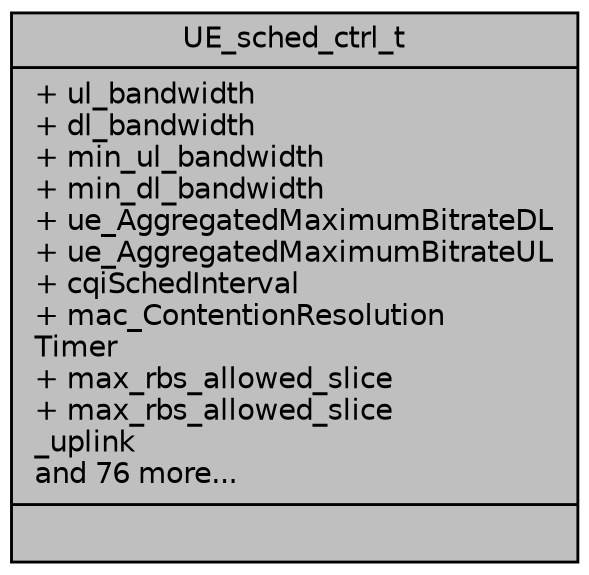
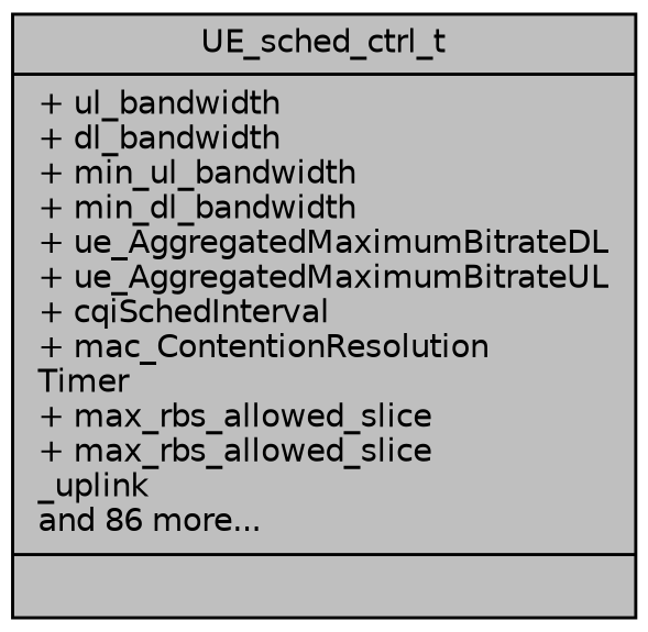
  digraph {
-   n1 [color=black fillcolor=grey75 fontcolor=black fontname=Helvetica fontsize=10 height=0.2 label="{UE_sched_ctrl_t\n|+ ul_bandwidth\l+ dl_bandwidth\l+ min_ul_bandwidth\l+ min_dl_bandwidth\l+ ue_AggregatedMaximumBitrateDL\l+ ue_AggregatedMaximumBitrateUL\l+ cqiSchedInterval\l+ mac_ContentionResolution\lTimer\l+ max_rbs_allowed_slice\l+ max_rbs_allowed_slice\l_uplink\land 76 more...\l|}" shape=record style=filled width=0.4]
+   n1 [color=black fillcolor=grey75 fontcolor=black fontname=Helvetica fontsize=10 height=0.2 label="{UE_sched_ctrl_t\n|+ ul_bandwidth\l+ dl_bandwidth\l+ min_ul_bandwidth\l+ min_dl_bandwidth\l+ ue_AggregatedMaximumBitrateDL\l+ ue_AggregatedMaximumBitrateUL\l+ cqiSchedInterval\l+ mac_ContentionResolution\lTimer\l+ max_rbs_allowed_slice\l+ max_rbs_allowed_slice\l_uplink\land 86 more...\l|}" shape=record style=filled width=0.4]
  }
